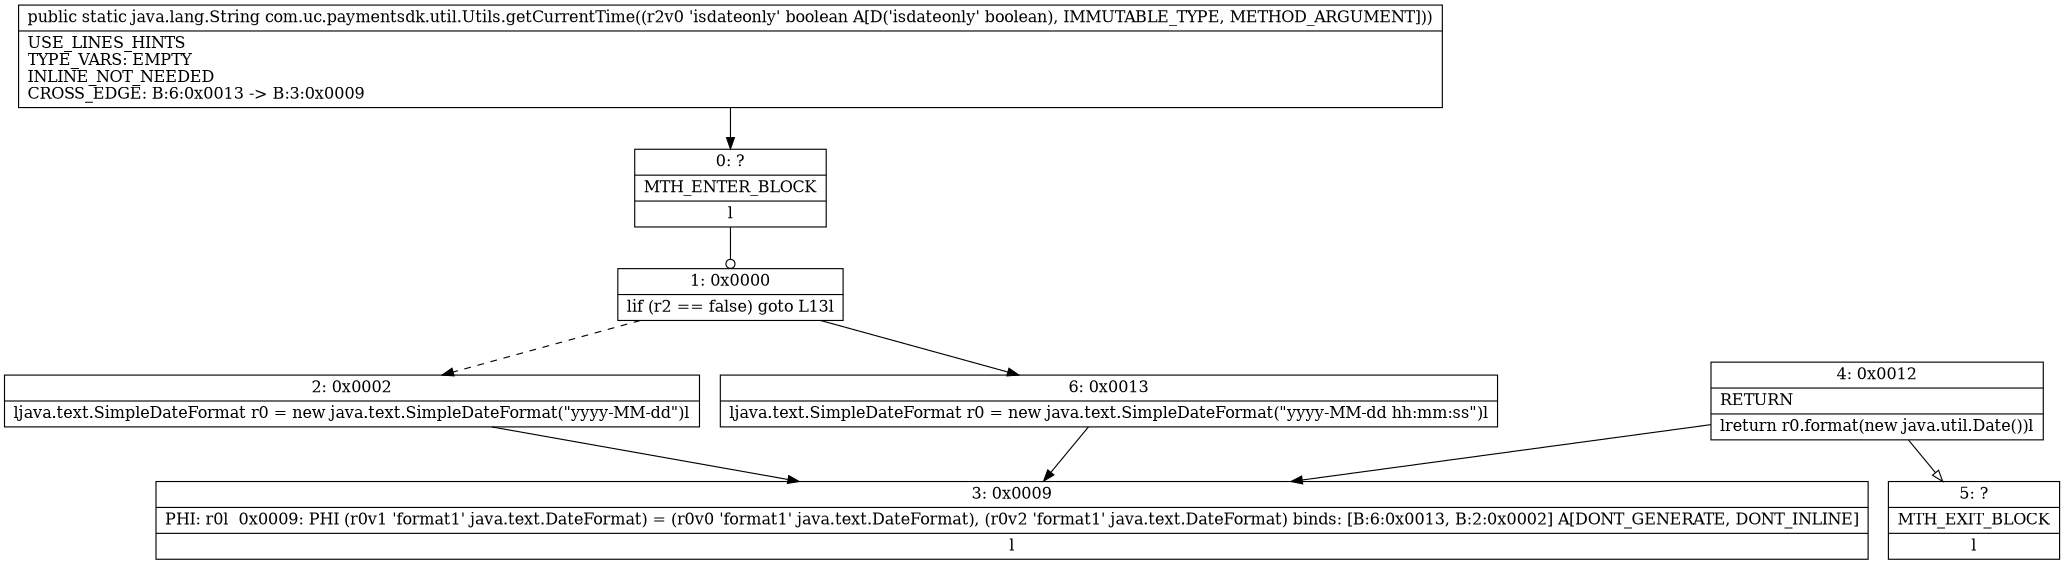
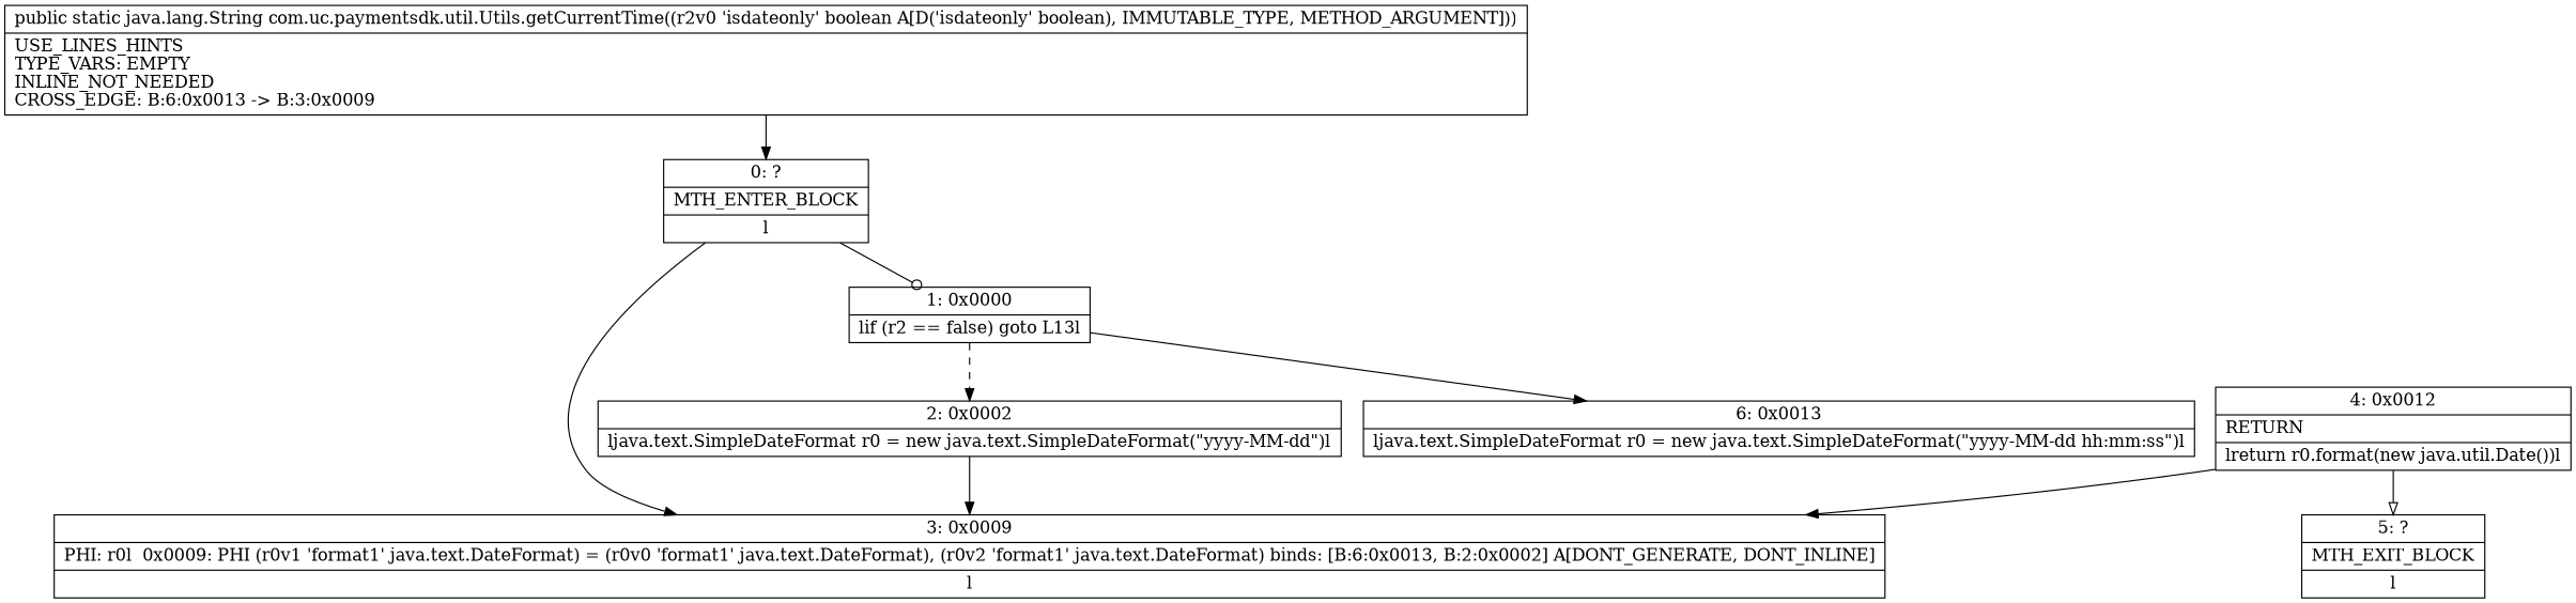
  digraph {
    node [shape=record]
    edge [arrowhead=normal]
    n1 [label="{0\:\ ?|MTH_ENTER_BLOCK\l|l}"]
    n2 [label="{1\:\ 0x0000|lif (r2 == false) goto L13l}"]
    n3 [label="{2\:\ 0x0002|ljava.text.SimpleDateFormat r0 = new java.text.SimpleDateFormat(\"yyyy\-MM\-dd\")l}"]
    n4 [label="{6\:\ 0x0013|ljava.text.SimpleDateFormat r0 = new java.text.SimpleDateFormat(\"yyyy\-MM\-dd hh:mm:ss\")l}"]
    n5 [label="{3\:\ 0x0009|PHI: r0l  0x0009: PHI (r0v1 'format1' java.text.DateFormat) = (r0v0 'format1' java.text.DateFormat), (r0v2 'format1' java.text.DateFormat) binds: [B:6:0x0013, B:2:0x0002] A[DONT_GENERATE, DONT_INLINE]\l|l}"]
    n6 [label="{4\:\ 0x0012|RETURN\l|lreturn r0.format(new java.util.Date())l}"]
    n7 [label="{5\:\ ?|MTH_EXIT_BLOCK\l|l}"]
    n8 [label="{public static java.lang.String com.uc.paymentsdk.util.Utils.getCurrentTime((r2v0 'isdateonly' boolean A[D('isdateonly' boolean), IMMUTABLE_TYPE, METHOD_ARGUMENT]))  | USE_LINES_HINTS\lTYPE_VARS: EMPTY\lINLINE_NOT_NEEDED\lCROSS_EDGE: B:6:0x0013 \-\> B:3:0x0009\l}"]
    n1 -> n2 [arrowhead=odot]
    n2 -> n3 [style=dashed]
    n2 -> n4
    n3 -> n5
-   n4 -> n5
+   n1 -> n5
    n6 -> n5
    n6 -> n7 [arrowhead=onormal]
    n8 -> n1
  }
